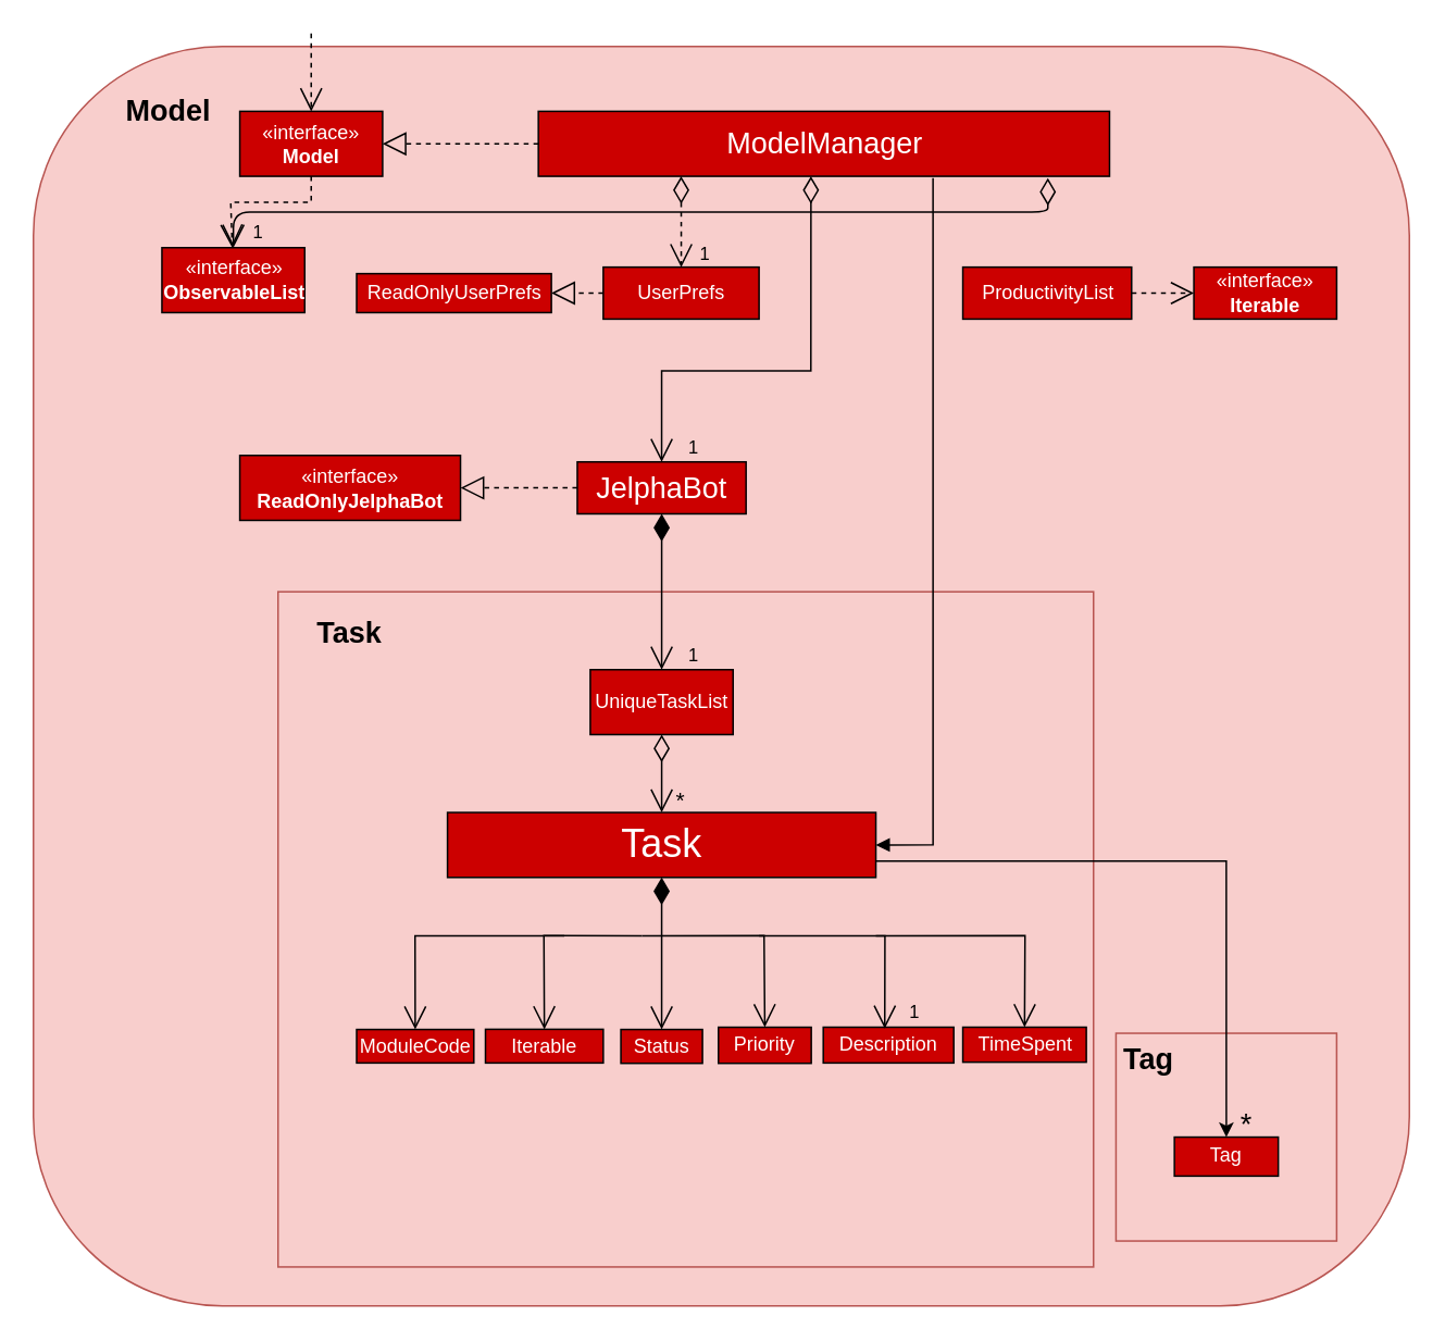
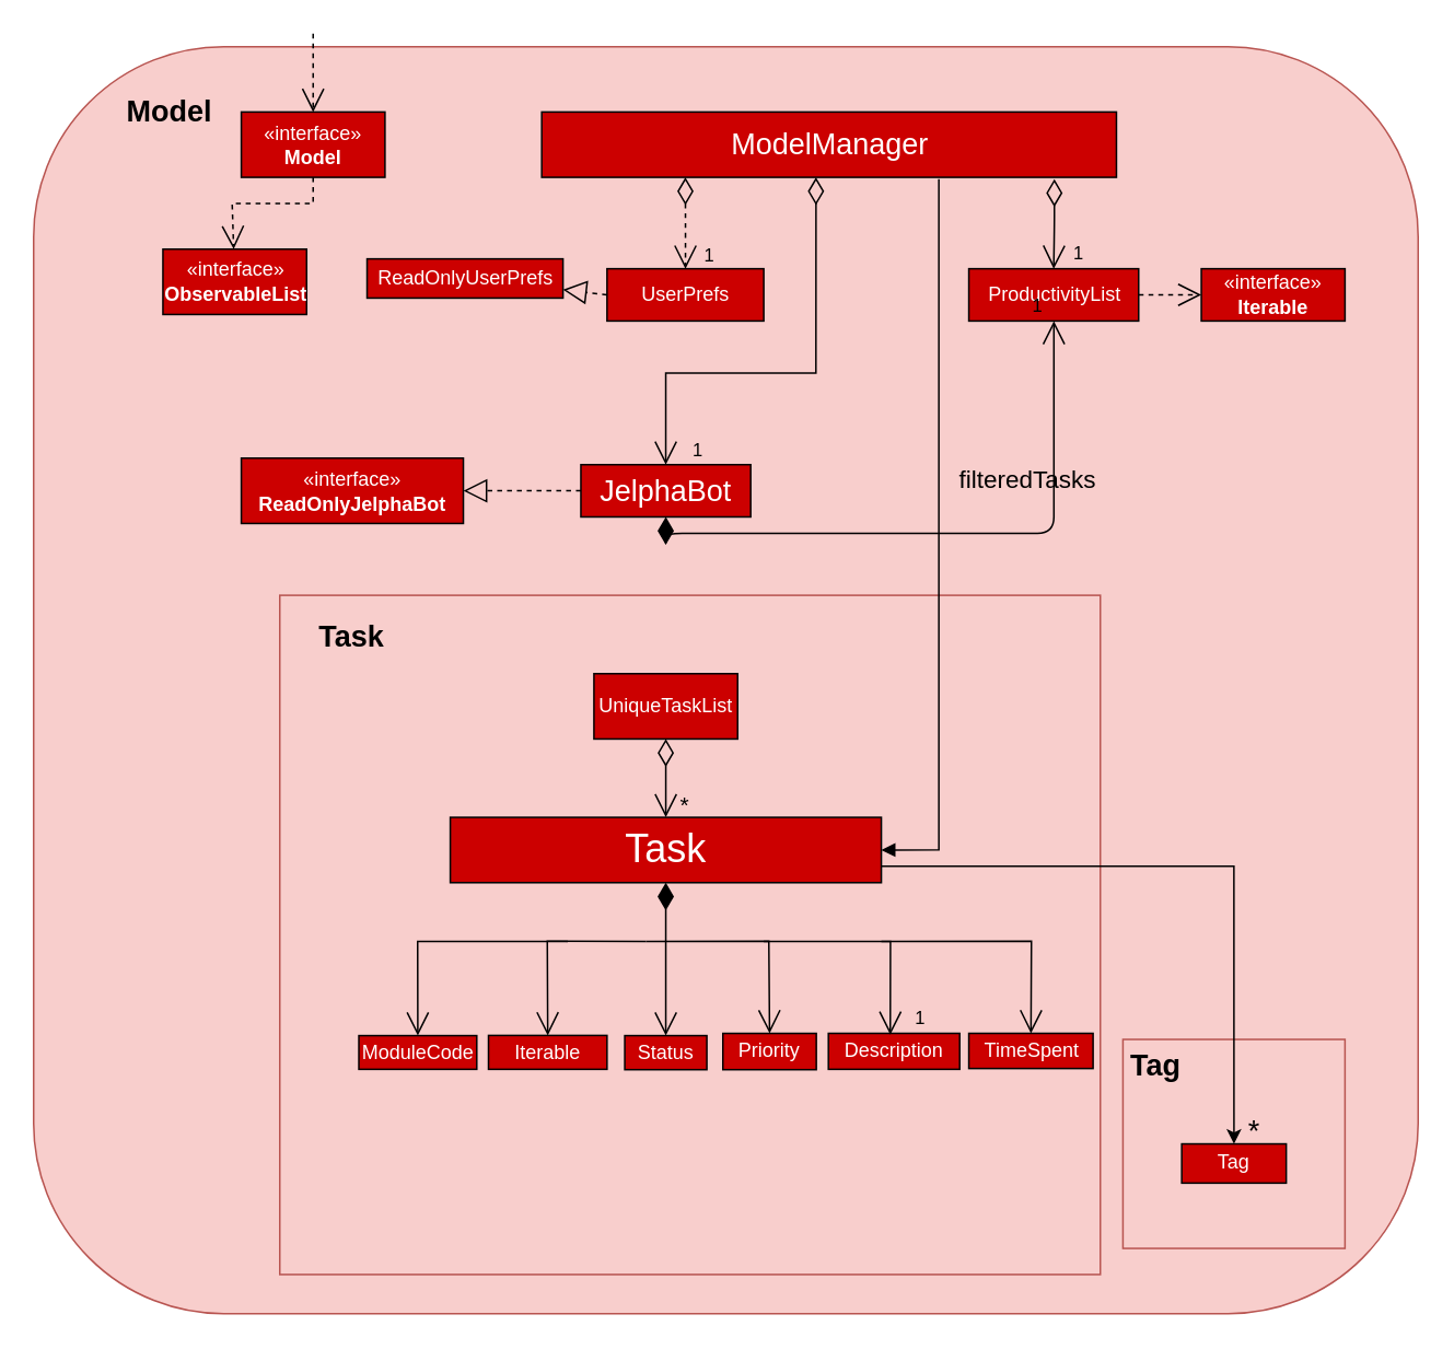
  <mxCell id="0" style=";html=1;" />
  <mxCell id="1" style=";html=1;" parent="0" />
  <mxCell id="2" value="" style="rounded=1;whiteSpace=wrap;html=1;fillColor=#f8cecc;strokeColor=#b85450;" parent="1" vertex="1"><mxGeometry x="20" y="27.959" width="843.66" height="772.041" as="geometry" /></mxCell>
  <mxCell id="3" value="" style="rounded=0;whiteSpace=wrap;html=1;shadow=0;fillColor=#f8cecc;strokeColor=#b85450;" parent="1" vertex="1"><mxGeometry x="683.785" y="632.857" width="135.304" height="127.347" as="geometry" /></mxCell>
  <mxCell id="4" value="" style="rounded=0;whiteSpace=wrap;html=1;shadow=0;fillColor=#f8cecc;strokeColor=#b85450;" parent="1" vertex="1"><mxGeometry x="170" y="362.24" width="500" height="413.88" as="geometry" /></mxCell>
  <mxCell id="5" value="&lt;b&gt;&lt;font style=&quot;font-size: 18px&quot;&gt;Model&lt;/font&gt;&lt;/b&gt;" style="text;html=1;strokeColor=none;fillColor=none;align=center;verticalAlign=middle;whiteSpace=wrap;rounded=0;" parent="1" vertex="1"><mxGeometry x="58.999" y="43.878" width="87.55" height="47.755" as="geometry" /></mxCell>
  <mxCell id="6" value="&lt;font color=&quot;#ffffff&quot; style=&quot;font-size: 18px&quot;&gt;JelphaBot&lt;/font&gt;" style="html=1;fillColor=#CC0000;" parent="1" vertex="1"><mxGeometry x="353.484" y="282.653" width="103.468" height="31.837" as="geometry" /></mxCell>
  <mxCell id="7" value="&lt;font color=&quot;#ffffff&quot;&gt;&lt;font style=&quot;font-size: 18px&quot;&gt;ModelManager&lt;/font&gt;&lt;br&gt;&lt;/font&gt;" style="html=1;fillColor=#CC0000;" parent="1" vertex="1"><mxGeometry x="329.607" y="67.755" width="350.198" height="39.796" as="geometry" /></mxCell>
  <mxCell id="8" value="&lt;font color=&quot;#ffffff&quot;&gt;UserPrefs&lt;/font&gt;" style="html=1;fillColor=#CC0000;" parent="1" vertex="1"><mxGeometry x="369.403" y="163.265" width="95.509" height="31.837" as="geometry" /></mxCell>
- <mxCell id="9" value="&lt;font color=&quot;#ffffff&quot;&gt;ReadOnlyUserPrefs&lt;/font&gt;" style="html=1;fillColor=#CC0000;" parent="1" vertex="1"><mxGeometry x="218.181" y="167.245" width="119.386" height="23.878" as="geometry" /></mxCell>
+ <mxCell id="9" value="&lt;font color=&quot;#ffffff&quot;&gt;ReadOnlyUserPrefs&lt;/font&gt;" style="html=1;fillColor=#CC0000;" parent="1" vertex="1"><mxGeometry x="223.181" y="157.245" width="119.386" height="23.878" as="geometry" /></mxCell>
  <mxCell id="10" value="&lt;font color=&quot;#ffffff&quot;&gt;«interface»&lt;br&gt;&lt;/font&gt;&lt;b&gt;&lt;font color=&quot;#ffffff&quot;&gt;Model&lt;/font&gt;&lt;br&gt;&lt;/b&gt;" style="html=1;fillColor=#CC0000;rotation=0;" parent="1" vertex="1"><mxGeometry x="146.549" y="67.755" width="87.55" height="39.796" as="geometry" /></mxCell>
  <mxCell id="11" value="&lt;font color=&quot;#ffffff&quot;&gt;UniqueTaskList&lt;/font&gt;" style="html=1;fillColor=#CC0000;" parent="1" vertex="1"><mxGeometry x="361.444" y="410" width="87.55" height="39.796" as="geometry" /></mxCell>
  <mxCell id="12" value="&lt;font color=&quot;#ffffff&quot;&gt;«interface»&lt;br&gt;&lt;b&gt;ObservableList&lt;/b&gt;&lt;/font&gt;" style="html=1;fillColor=#CC0000;" parent="1" vertex="1"><mxGeometry x="98.795" y="151.327" width="87.55" height="39.796" as="geometry" /></mxCell>
- <mxCell id="13" value="" style="endArrow=block;dashed=1;endFill=0;endSize=12;html=1;exitX=0;exitY=0.5;exitDx=0;exitDy=0;entryX=1;entryY=0.5;entryDx=0;entryDy=0;fillColor=#FF3333;" parent="1" source="7" target="10" edge="1"><mxGeometry width="160" relative="1" as="geometry"><mxPoint x="242.058" y="147.347" as="sourcePoint" /><mxPoint x="369.403" y="147.347" as="targetPoint" /></mxGeometry></mxCell>
  <mxCell id="14" value="" style="endArrow=open;endSize=12;dashed=1;html=1;fillColor=#FF6666;" parent="1" edge="1"><mxGeometry width="160" relative="1" as="geometry"><mxPoint x="190.324" y="20" as="sourcePoint" /><mxPoint x="190.324" y="67.755" as="targetPoint" /></mxGeometry></mxCell>
  <mxCell id="15" value="&lt;span style=&quot;&quot;&gt;1&lt;/span&gt;" style="endArrow=open;html=1;endSize=12;startArrow=diamondThin;startSize=14;startFill=0;edgeStyle=orthogonalEdgeStyle;align=left;verticalAlign=bottom;exitX=0.25;exitY=1;exitDx=0;exitDy=0;labelBackgroundColor=none;dashed=1;" parent="1" source="7" target="8" edge="1"><mxGeometry x="1" y="10" relative="1" as="geometry"><mxPoint x="393.28" y="139.388" as="sourcePoint" /><mxPoint x="520.625" y="139.388" as="targetPoint" /><Array as="points" /><mxPoint as="offset" /></mxGeometry></mxCell>
  <mxCell id="16" value="&lt;span style=&quot;&quot;&gt;1&lt;/span&gt;" style="endArrow=open;html=1;endSize=12;startArrow=diamondThin;startSize=14;startFill=0;edgeStyle=orthogonalEdgeStyle;align=left;verticalAlign=bottom;fillColor=#FF6666;rounded=0;labelBackgroundColor=none;" parent="1" target="6" edge="1"><mxGeometry x="1" y="15" relative="1" as="geometry"><mxPoint x="496.747" y="107.551" as="sourcePoint" /><mxPoint x="528.584" y="234.898" as="targetPoint" /><Array as="points"><mxPoint x="496.747" y="226.939" /><mxPoint x="405.218" y="226.939" /></Array><mxPoint as="offset" /></mxGeometry></mxCell>
  <mxCell id="17" value="" style="endArrow=block;dashed=1;endFill=0;endSize=12;html=1;" parent="1" target="9" edge="1"><mxGeometry width="160" relative="1" as="geometry"><mxPoint x="369.403" y="179.184" as="sourcePoint" /><mxPoint x="496.747" y="179.184" as="targetPoint" /></mxGeometry></mxCell>
  <mxCell id="18" value="" style="endArrow=open;endSize=12;dashed=1;html=1;exitX=0.5;exitY=1;exitDx=0;exitDy=0;rounded=0;" parent="1" source="10" target="12" edge="1"><mxGeometry width="160" relative="1" as="geometry"><mxPoint x="154.508" y="123.469" as="sourcePoint" /><mxPoint x="281.853" y="123.469" as="targetPoint" /><Array as="points"><mxPoint x="190.324" y="123.469" /><mxPoint x="140.978" y="123.469" /></Array></mxGeometry></mxCell>
  <mxCell id="19" value="&lt;font color=&quot;#ffffff&quot;&gt;«interface»&lt;br&gt;&lt;b&gt;ReadOnlyJelphaBot&lt;/b&gt;&lt;/font&gt;" style="html=1;fillColor=#CC0000;" parent="1" vertex="1"><mxGeometry x="146.549" y="278.673" width="135.304" height="39.796" as="geometry" /></mxCell>
  <mxCell id="20" value="" style="endArrow=block;dashed=1;endFill=0;endSize=12;html=1;entryX=1;entryY=0.5;entryDx=0;entryDy=0;" parent="1" target="19" edge="1"><mxGeometry width="160" relative="1" as="geometry"><mxPoint x="353.484" y="298.571" as="sourcePoint" /><mxPoint x="472.87" y="298.571" as="targetPoint" /></mxGeometry></mxCell>
  <mxCell id="21" value="&lt;font color=&quot;#ffffff&quot;&gt;ProductivityList&lt;/font&gt;" style="html=1;fillColor=#CC0000;" parent="1" vertex="1"><mxGeometry x="589.868" y="163.265" width="103.468" height="31.837" as="geometry" /></mxCell>
- <mxCell id="22" value="&lt;span style=&quot;&quot;&gt;1&lt;/span&gt;" style="endArrow=open;html=1;endSize=12;startArrow=diamondThin;startSize=14;startFill=0;edgeStyle=orthogonalEdgeStyle;align=left;verticalAlign=bottom;exitX=0.892;exitY=1.027;exitDx=0;exitDy=0;exitPerimeter=0;labelBackgroundColor=none;" parent="1" source="7" target="12" edge="1"><mxGeometry x="1" y="10" relative="1" as="geometry"><mxPoint x="628.868" y="107.551" as="sourcePoint" /><mxPoint x="815.11" y="131.429" as="targetPoint" /><mxPoint as="offset" /></mxGeometry></mxCell>
+ <mxCell id="22" value="&lt;span style=&quot;&quot;&gt;1&lt;/span&gt;" style="endArrow=open;html=1;endSize=12;startArrow=diamondThin;startSize=14;startFill=0;edgeStyle=orthogonalEdgeStyle;align=left;verticalAlign=bottom;entryX=0.5;entryY=0;entryDx=0;entryDy=0;exitX=0.892;exitY=1.027;exitDx=0;exitDy=0;exitPerimeter=0;labelBackgroundColor=none;" parent="1" source="7" target="21" edge="1"><mxGeometry x="1" y="10" relative="1" as="geometry"><mxPoint x="628.868" y="107.551" as="sourcePoint" /><mxPoint x="815.11" y="131.429" as="targetPoint" /><mxPoint as="offset" /></mxGeometry></mxCell>
  <mxCell id="23" value="&lt;font color=&quot;#ffffff&quot;&gt;«interface»&lt;br&gt;&lt;b&gt;Iterable&lt;/b&gt;&lt;/font&gt;" style="html=1;fillColor=#CC0000;" parent="1" vertex="1"><mxGeometry x="731.542" y="163.265" width="87.55" height="31.837" as="geometry" /></mxCell>
  <mxCell id="24" value="" style="endArrow=open;endSize=12;dashed=1;html=1;entryX=0;entryY=0.5;entryDx=0;entryDy=0;exitX=1;exitY=0.5;exitDx=0;exitDy=0;" parent="1" source="21" target="23" edge="1"><mxGeometry width="160" relative="1" as="geometry"><mxPoint x="632.051" y="250.816" as="sourcePoint" /><mxPoint x="759.396" y="250.816" as="targetPoint" /></mxGeometry></mxCell>
- <mxCell id="25" value="&lt;span style=&quot;&quot;&gt;1&lt;/span&gt;" style="endArrow=open;html=1;endSize=12;startArrow=diamondThin;startSize=14;startFill=1;edgeStyle=orthogonalEdgeStyle;align=left;verticalAlign=bottom;entryX=0.5;entryY=0;entryDx=0;entryDy=0;exitX=0.5;exitY=1;exitDx=0;exitDy=0;labelBackgroundColor=none;" parent="1" source="6" target="11" edge="1"><mxGeometry x="1" y="15" relative="1" as="geometry"><mxPoint x="393.28" y="354.286" as="sourcePoint" /><mxPoint x="520.625" y="354.286" as="targetPoint" /><mxPoint as="offset" /></mxGeometry></mxCell>
+ <mxCell id="25" value="&lt;span style=&quot;&quot;&gt;1&lt;/span&gt;" style="endArrow=open;html=1;endSize=12;startArrow=diamondThin;startSize=14;startFill=1;edgeStyle=orthogonalEdgeStyle;align=left;verticalAlign=bottom;exitX=0.5;exitY=1;exitDx=0;exitDy=0;labelBackgroundColor=none;" parent="1" source="6" target="21" edge="1"><mxGeometry x="1" y="15" relative="1" as="geometry"><mxPoint x="393.28" y="354.286" as="sourcePoint" /><mxPoint x="520.625" y="354.286" as="targetPoint" /><mxPoint as="offset" /></mxGeometry></mxCell>
  <mxCell id="26" value="" style="endArrow=open;html=1;endSize=12;startArrow=diamondThin;startSize=14;startFill=0;edgeStyle=orthogonalEdgeStyle;align=left;verticalAlign=bottom;exitX=0.5;exitY=1;exitDx=0;exitDy=0;" parent="1" source="11" target="27" edge="1"><mxGeometry x="-1" y="3" relative="1" as="geometry"><mxPoint x="353.484" y="497.551" as="sourcePoint" /><mxPoint x="480.829" y="497.551" as="targetPoint" /></mxGeometry></mxCell>
  <mxCell id="27" value="&lt;font style=&quot;font-size: 24px&quot; color=&quot;#ffffff&quot;&gt;Task&lt;/font&gt;" style="html=1;fillColor=#CC0000;" parent="1" vertex="1"><mxGeometry x="273.894" y="497.551" width="262.649" height="39.796" as="geometry" /></mxCell>
  <mxCell id="28" value="&lt;font style=&quot;font-size: 14px&quot;&gt;*&lt;/font&gt;" style="text;html=1;strokeColor=none;fillColor=none;align=center;verticalAlign=middle;whiteSpace=wrap;rounded=0;" parent="1" vertex="1"><mxGeometry x="401.239" y="481.633" width="31.836" height="15.918" as="geometry" /></mxCell>
  <mxCell id="29" value="" style="endArrow=block;endFill=1;html=1;edgeStyle=orthogonalEdgeStyle;align=left;verticalAlign=top;exitX=0.691;exitY=1.027;exitDx=0;exitDy=0;exitPerimeter=0;entryX=1;entryY=0.5;entryDx=0;entryDy=0;rounded=0;" parent="1" source="7" target="27" edge="1"><mxGeometry x="-0.181" y="9" relative="1" as="geometry"><mxPoint x="544.502" y="346.327" as="sourcePoint" /><mxPoint x="671.847" y="346.327" as="targetPoint" /><mxPoint as="offset" /></mxGeometry></mxCell>
  <mxCell id="30" value="&lt;b&gt;&lt;font style=&quot;font-size: 18px&quot;&gt;Task&lt;/font&gt;&lt;/b&gt;" style="text;html=1;strokeColor=none;fillColor=none;align=center;verticalAlign=middle;whiteSpace=wrap;rounded=0;shadow=0;" parent="1" vertex="1"><mxGeometry x="198.286" y="380.004" width="31.836" height="15.918" as="geometry" /></mxCell>
  <mxCell id="31" value="&lt;font color=&quot;#ffffff&quot;&gt;ModuleCode&lt;/font&gt;" style="html=1;shadow=0;fillColor=#CC0000;" parent="1" vertex="1"><mxGeometry x="218.18" y="630.55" width="71.85" height="20.53" as="geometry" /></mxCell>
  <mxCell id="32" value="&lt;font color=&quot;#ffffff&quot;&gt;Description&lt;/font&gt;" style="html=1;shadow=0;fillColor=#CC0000;" parent="1" vertex="1"><mxGeometry x="504.3" y="629.16" width="80" height="21.92" as="geometry" /></mxCell>
  <mxCell id="33" value="&lt;font color=&quot;#ffffff&quot;&gt;Iterable&lt;/font&gt;" style="html=1;shadow=0;fillColor=#CC0000;" parent="1" vertex="1"><mxGeometry x="297.17" y="630.44" width="72.23" height="20.64" as="geometry" /></mxCell>
  <mxCell id="34" value="&lt;font color=&quot;#ffffff&quot;&gt;Status&lt;/font&gt;" style="html=1;shadow=0;fillColor=#CC0000;" parent="1" vertex="1"><mxGeometry x="380.21" y="630.55" width="50.01" height="20.75" as="geometry" /></mxCell>
  <mxCell id="35" value="&lt;font color=&quot;#ffffff&quot;&gt;Priority&lt;/font&gt;" style="html=1;shadow=0;fillColor=#CC0000;" parent="1" vertex="1"><mxGeometry x="440" y="629.19" width="56.92" height="22.11" as="geometry" /></mxCell>
  <mxCell id="36" value="&lt;font color=&quot;#ffffff&quot;&gt;TimeSpent&lt;/font&gt;" style="html=1;shadow=0;fillColor=#CC0000;" parent="1" vertex="1"><mxGeometry x="589.87" y="629.16" width="75.7" height="21.43" as="geometry" /></mxCell>
  <mxCell id="37" value="&lt;font style=&quot;font-size: 18px&quot;&gt;&lt;b&gt;Tag&lt;/b&gt;&lt;/font&gt;" style="text;html=1;strokeColor=none;fillColor=none;align=center;verticalAlign=middle;whiteSpace=wrap;rounded=0;shadow=0;" parent="1" vertex="1"><mxGeometry x="687.765" y="640.816" width="31.836" height="15.918" as="geometry" /></mxCell>
  <mxCell id="38" value="&lt;font color=&quot;#ffffff&quot;&gt;Tag&lt;/font&gt;" style="html=1;shadow=0;fillColor=#CC0000;" parent="1" vertex="1"><mxGeometry x="719.601" y="696.531" width="63.672" height="23.878" as="geometry" /></mxCell>
  <mxCell id="39" value="&lt;font style=&quot;font-size: 18px&quot;&gt;*&lt;/font&gt;" style="text;html=1;strokeColor=none;fillColor=none;align=center;verticalAlign=middle;whiteSpace=wrap;rounded=0;shadow=0;" parent="1" vertex="1"><mxGeometry x="748.254" y="680.612" width="31.836" height="15.918" as="geometry" /></mxCell>
  <mxCell id="40" style="edgeStyle=orthogonalEdgeStyle;rounded=0;orthogonalLoop=1;jettySize=auto;html=1;exitX=1;exitY=0.75;exitDx=0;exitDy=0;entryX=0.5;entryY=0;entryDx=0;entryDy=0;" parent="1" source="27" target="38" edge="1"><mxGeometry relative="1" as="geometry" /></mxCell>
  <mxCell id="41" value="" style="endArrow=open;html=1;endSize=12;startArrow=diamondThin;startSize=14;startFill=1;edgeStyle=orthogonalEdgeStyle;align=left;verticalAlign=bottom;exitX=0.5;exitY=1;exitDx=0;exitDy=0;entryX=0.5;entryY=0;entryDx=0;entryDy=0;" parent="1" source="27" target="34" edge="1"><mxGeometry x="-1" y="3" relative="1" as="geometry"><mxPoint x="353.707" y="537.745" as="sourcePoint" /><mxPoint x="493.564" y="561.224" as="targetPoint" /><Array as="points"><mxPoint x="405" y="631" /></Array></mxGeometry></mxCell>
+ <mxCell id="42" value="&lt;font style=&quot;font-size: 15px&quot;&gt;filteredTasks&lt;/font&gt;" style="text;html=1;strokeColor=none;fillColor=none;align=center;verticalAlign=middle;whiteSpace=wrap;rounded=0;" parent="1" vertex="1"><mxGeometry x="609.995" y="282.652" width="31.836" height="15.918" as="geometry" /></mxCell>
  <mxCell id="43" value="" style="endArrow=open;endFill=1;endSize=12;html=1;entryX=0.5;entryY=0;entryDx=0;entryDy=0;rounded=0;" parent="1" target="33" edge="1"><mxGeometry width="160" relative="1" as="geometry"><mxPoint x="393.28" y="573.163" as="sourcePoint" /><mxPoint x="385.321" y="708.469" as="targetPoint" /><Array as="points"><mxPoint x="333" y="573" /></Array></mxGeometry></mxCell>
  <mxCell id="44" value="" style="endArrow=open;endFill=1;endSize=12;html=1;entryX=0.5;entryY=0;entryDx=0;entryDy=0;rounded=0;" parent="1" target="31" edge="1"><mxGeometry width="160" relative="1" as="geometry"><mxPoint x="345.525" y="573.163" as="sourcePoint" /><mxPoint x="297.771" y="589.082" as="targetPoint" /><Array as="points"><mxPoint x="253.996" y="573.163" /></Array></mxGeometry></mxCell>
  <mxCell id="45" value="" style="endArrow=open;endFill=1;endSize=12;html=1;entryX=0.5;entryY=0;entryDx=0;entryDy=0;rounded=0;" parent="1" target="35" edge="1"><mxGeometry width="160" relative="1" as="geometry"><mxPoint x="393.28" y="573.163" as="sourcePoint" /><mxPoint x="576.338" y="581.122" as="targetPoint" /><Array as="points"><mxPoint x="468" y="573" /></Array></mxGeometry></mxCell>
  <mxCell id="46" value="1" style="endArrow=open;endFill=1;endSize=12;html=1;rounded=0;labelBackgroundColor=none;" parent="1" edge="1"><mxGeometry x="0.85" y="18" width="160" relative="1" as="geometry"><mxPoint x="464.911" y="573.163" as="sourcePoint" /><mxPoint x="542" y="630" as="targetPoint" /><Array as="points"><mxPoint x="542.114" y="573.163" /></Array><mxPoint as="offset" /></mxGeometry></mxCell>
  <mxCell id="47" value="" style="endArrow=open;endFill=1;endSize=12;html=1;rounded=0;entryX=0.5;entryY=0;entryDx=0;entryDy=0;" parent="1" edge="1" target="36"><mxGeometry width="160" relative="1" as="geometry"><mxPoint x="536.543" y="573.163" as="sourcePoint" /><mxPoint x="614" y="630" as="targetPoint" /><Array as="points"><mxPoint x="628" y="573" /></Array></mxGeometry></mxCell>
